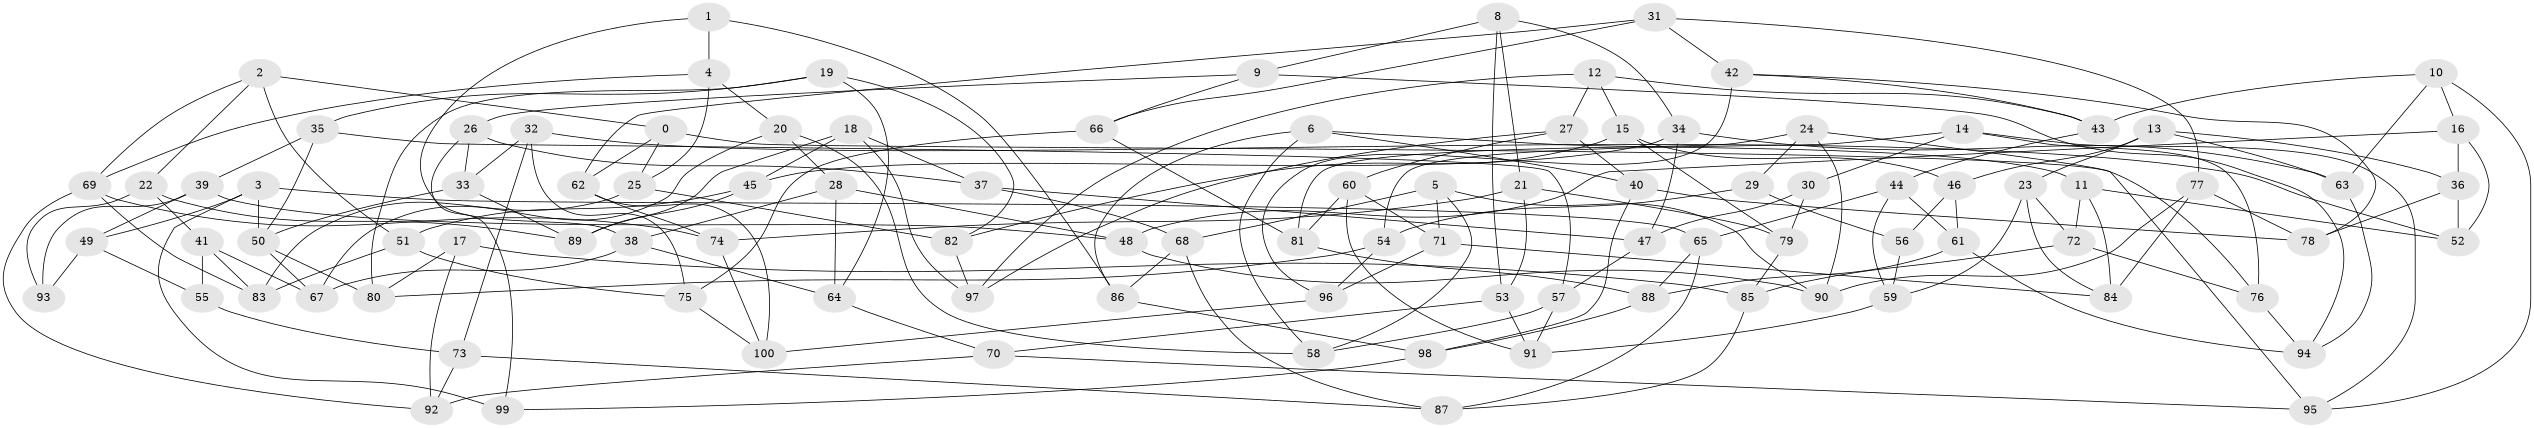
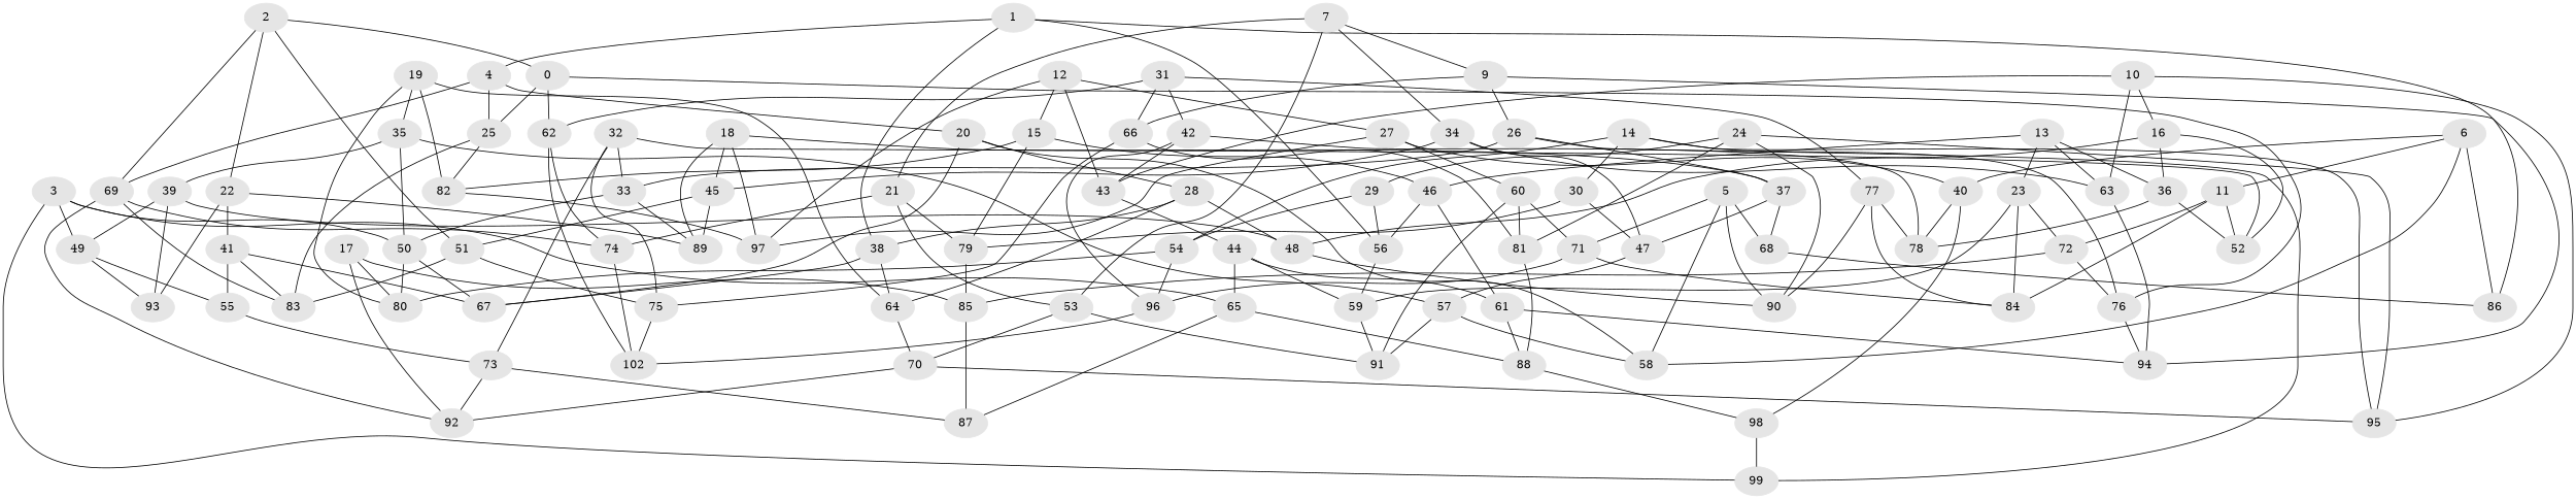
  graph {
    node [color=gray90 style=filled]
    1
    4
    38
    56
    86
    69
    20
    25
    64
    67
    59
    98
    n13 [label=0]
    2
    22
    51
    62
    76
    93
    89
    41
    83
    75
    92
    74
    3
    49
    65
    99
    50
    55
    88
    87
    17
    80
    85
    58
    28
    82
    5
    68
    71
    90
    84
    96
    6
    11
    40
    52
    72
    78
-   7 [label=8]
+   7
    9
    21
    34
    53
    26
    66
    94
    79
    63
    45
    47
    70
    91
-   100
+   100 [label=102]
    37
    33
    81
    10
    16
    43
    95
    36
    48
    44
    12
    15
    27
    97
    46
    60
    13
    23
    61
    14
    30
    54
    18
    19
    35
    39
    57
    24
    29
    73
    31
    42
    77
    32
    1 -- 4
    1 -- 38
+   1 -- 56
    1 -- 86
    4 -- 69
    4 -- 20
    4 -- 25
    38 -- 64
    38 -- 67
    56 -- 59
-   86 -- 98
    69 -- 83
    69 -- 92
    69 -- 74
    20 -- 67
    20 -- 58
    20 -- 28
    25 -- 83
    25 -- 82
    64 -- 70
    59 -- 91
    98 -- 99
    n13 -- 25
    n13 -- 62
    n13 -- 76
    2 -- 69
    2 -- n13
    2 -- 22
    2 -- 51
    22 -- 93
    22 -- 89
    22 -- 41
    51 -- 83
    51 -- 75
    62 -- 74
    62 -- 100
    76 -- 94
    41 -- 67
    41 -- 83
    41 -- 55
    75 -- 100
    74 -- 100
    3 -- 49
    3 -- 65
    3 -- 99
    3 -- 50
    49 -- 93
    49 -- 55
    65 -- 88
    65 -- 87
    50 -- 67
    50 -- 80
    55 -- 73
    88 -- 98
    17 -- 92
    17 -- 80
    17 -- 85
    85 -- 87
    28 -- 38
    28 -- 64
    28 -- 48
    82 -- 97
    5 -- 58
    5 -- 68
    5 -- 71
    5 -- 90
    68 -- 86
-   68 -- 87
    71 -- 84
    71 -- 96
    96 -- 100
    6 -- 86
    6 -- 58
    6 -- 11
    6 -- 40
    11 -- 84
    11 -- 52
    11 -- 72
    40 -- 98
    40 -- 78
    72 -- 76
    72 -- 85
    7 -- 9
    7 -- 21
    7 -- 34
    7 -- 53
    9 -- 26
    9 -- 66
    9 -- 94
    21 -- 74
    21 -- 53
    21 -- 79
    34 -- 63
    34 -- 45
    34 -- 47
    53 -- 70
    53 -- 91
    26 -- 99
    26 -- 37
    26 -- 33
    66 -- 75
    66 -- 81
    79 -- 85
    63 -- 94
    45 -- 51
    45 -- 89
    47 -- 57
    70 -- 92
    70 -- 95
    37 -- 68
    37 -- 47
    33 -- 89
    33 -- 50
    81 -- 88
    10 -- 63
    10 -- 16
    10 -- 43
    10 -- 95
    16 -- 52
    16 -- 36
    16 -- 48
    43 -- 44
    36 -- 52
    36 -- 78
    48 -- 90
    44 -- 59
    44 -- 65
    44 -- 61
    12 -- 43
    12 -- 15
    12 -- 27
    12 -- 97
    15 -- 82
    15 -- 79
    15 -- 46
    27 -- 40
    27 -- 97
    27 -- 60
    46 -- 56
    46 -- 61
    60 -- 71
    60 -- 91
    60 -- 81
    13 -- 63
    13 -- 36
    13 -- 46
    13 -- 23
    23 -- 59
    23 -- 84
    23 -- 72
    61 -- 88
    61 -- 94
    14 -- 76
    14 -- 95
    14 -- 30
    14 -- 54
    30 -- 79
    30 -- 47
    54 -- 80
    54 -- 96
    18 -- 89
    18 -- 45
    18 -- 37
    18 -- 97
    19 -- 64
    19 -- 80
    19 -- 82
    19 -- 35
    35 -- 50
    35 -- 39
    35 -- 57
    39 -- 93
    39 -- 49
    39 -- 48
    57 -- 58
    57 -- 91
    24 -- 90
    24 -- 81
    24 -- 95
    24 -- 29
    29 -- 56
    29 -- 54
    73 -- 92
    73 -- 87
    31 -- 62
    31 -- 66
    31 -- 42
    31 -- 77
    42 -- 96
    42 -- 78
    42 -- 43
    77 -- 90
    77 -- 84
    77 -- 78
    32 -- 75
    32 -- 52
    32 -- 33
    32 -- 73
  }
